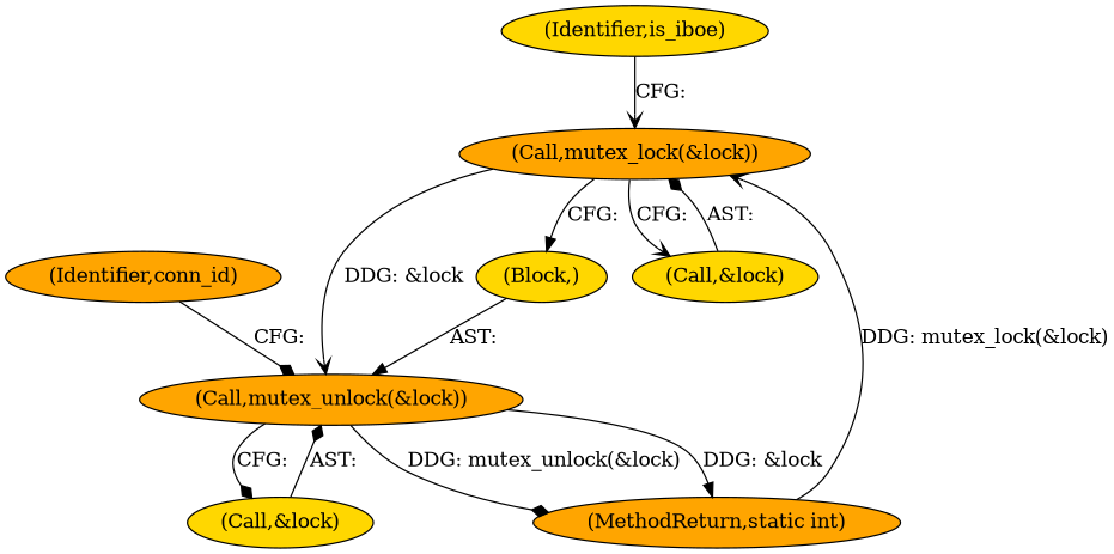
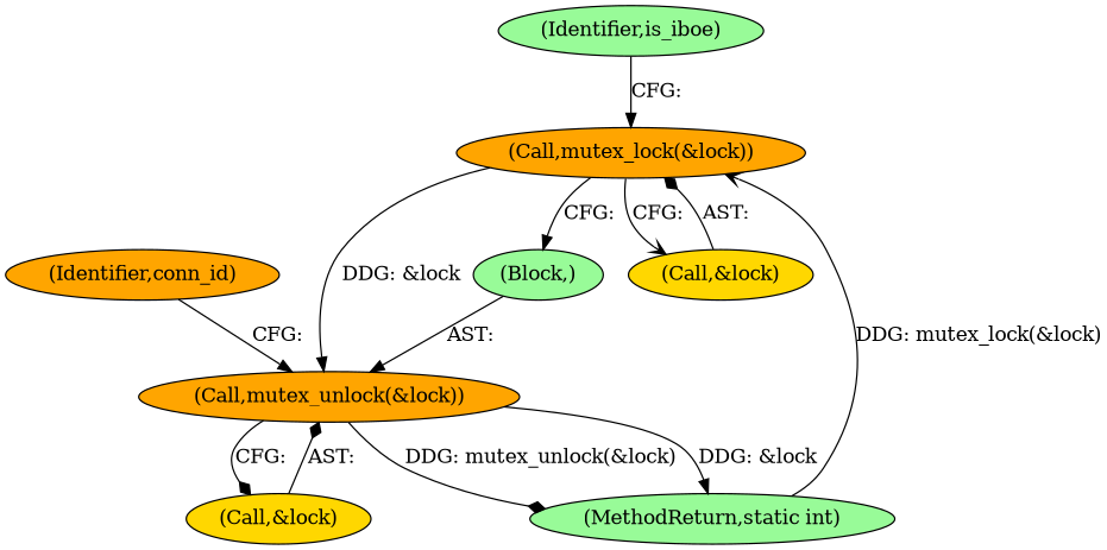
  digraph {
    node [fillcolor=orange style=filled]
    edge [arrowhead=vee]
    n1 [label="(Call,mutex_lock(&lock))"]
    n2 [label="(Call,mutex_unlock(&lock))"]
-   n3 [fillcolor=gold label="(Block,)"]
+   n3 [fillcolor=palegreen label="(Block,)"]
    n4 [fillcolor=gold label="(Call,&lock)"]
-   n5 [label="(MethodReturn,static int)"]
+   n5 [fillcolor=palegreen label="(MethodReturn,static int)"]
    n6 [fillcolor=gold label="(Call,&lock)"]
    n7 [label="(Identifier,conn_id)"]
-   n8 [fillcolor=gold label="(Identifier,is_iboe)"]
-   n1 -> n2 [label="DDG: &lock"]
+   n8 [fillcolor=palegreen label="(Identifier,is_iboe)"]
+   n1 -> n2 [arrowhead=normal label="DDG: &lock"]
    n1 -> n3 [arrowhead=normal label="CFG: "]
    n1 -> n4 [label="CFG: "]
    n2 -> n5 [arrowhead=normal label="DDG: &lock"]
    n2 -> n5 [arrowhead=diamond label="DDG: mutex_unlock(&lock)"]
    n2 -> n6 [arrowhead=diamond label="CFG: "]
    n3 -> n2 [arrowhead=normal label="AST: "]
    n4 -> n1 [arrowhead=diamond label="AST: "]
    n5 -> n1 [label="DDG: mutex_lock(&lock)"]
    n6 -> n2 [arrowhead=diamond label="AST: "]
-   n7 -> n2 [arrowhead=diamond label="CFG: "]
-   n8 -> n1 [label="CFG: "]
+   n7 -> n2 [arrowhead=normal label="CFG: "]
+   n8 -> n1 [arrowhead=normal label="CFG: "]
  }
